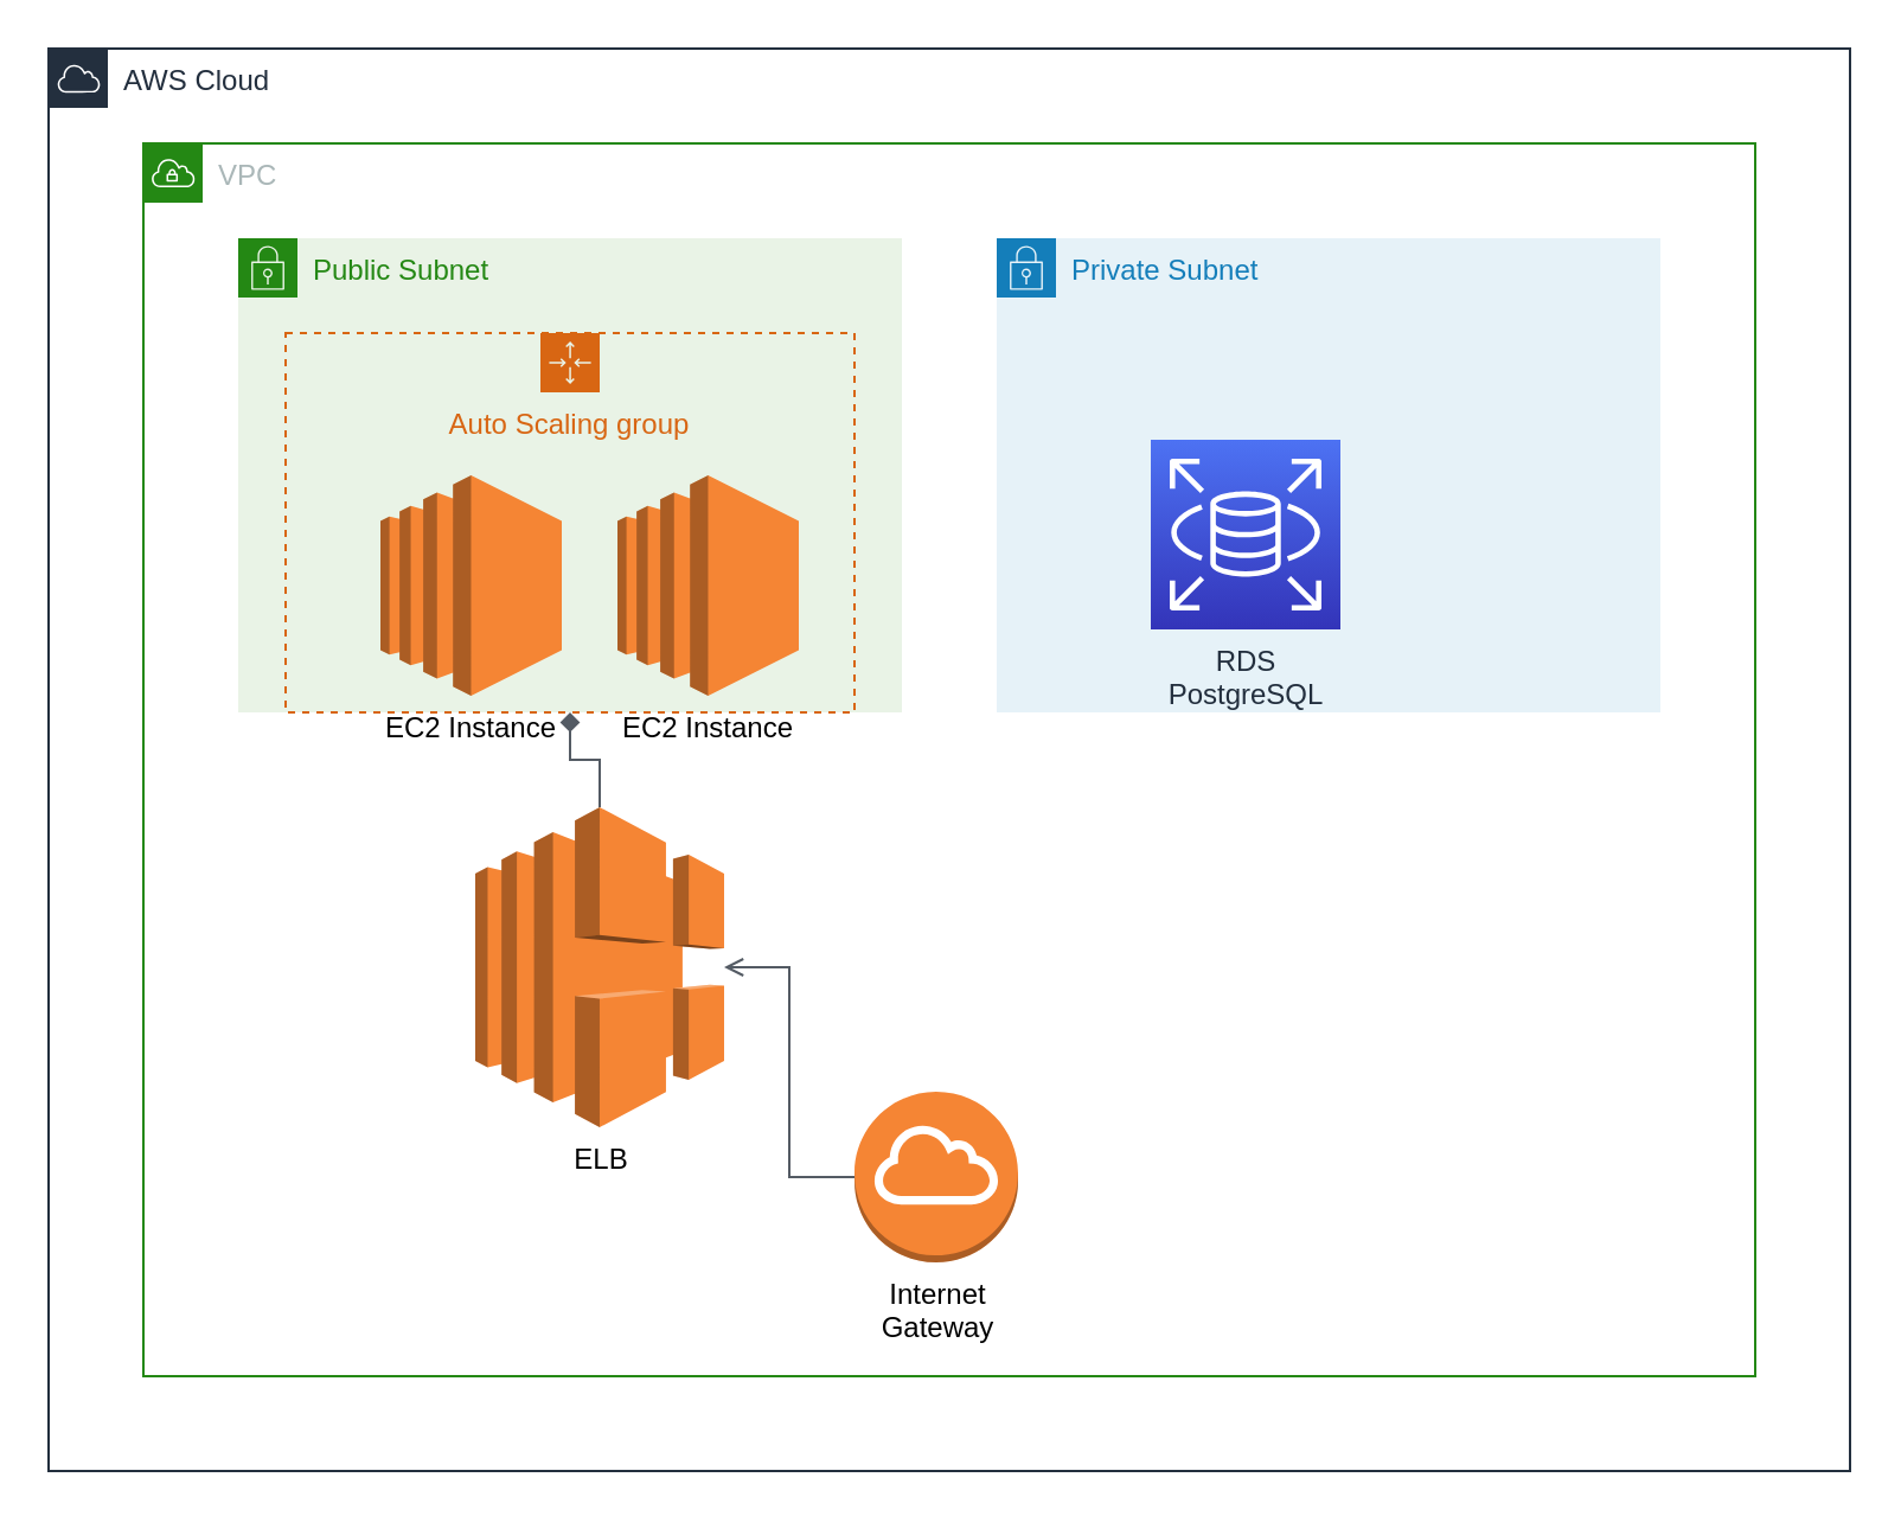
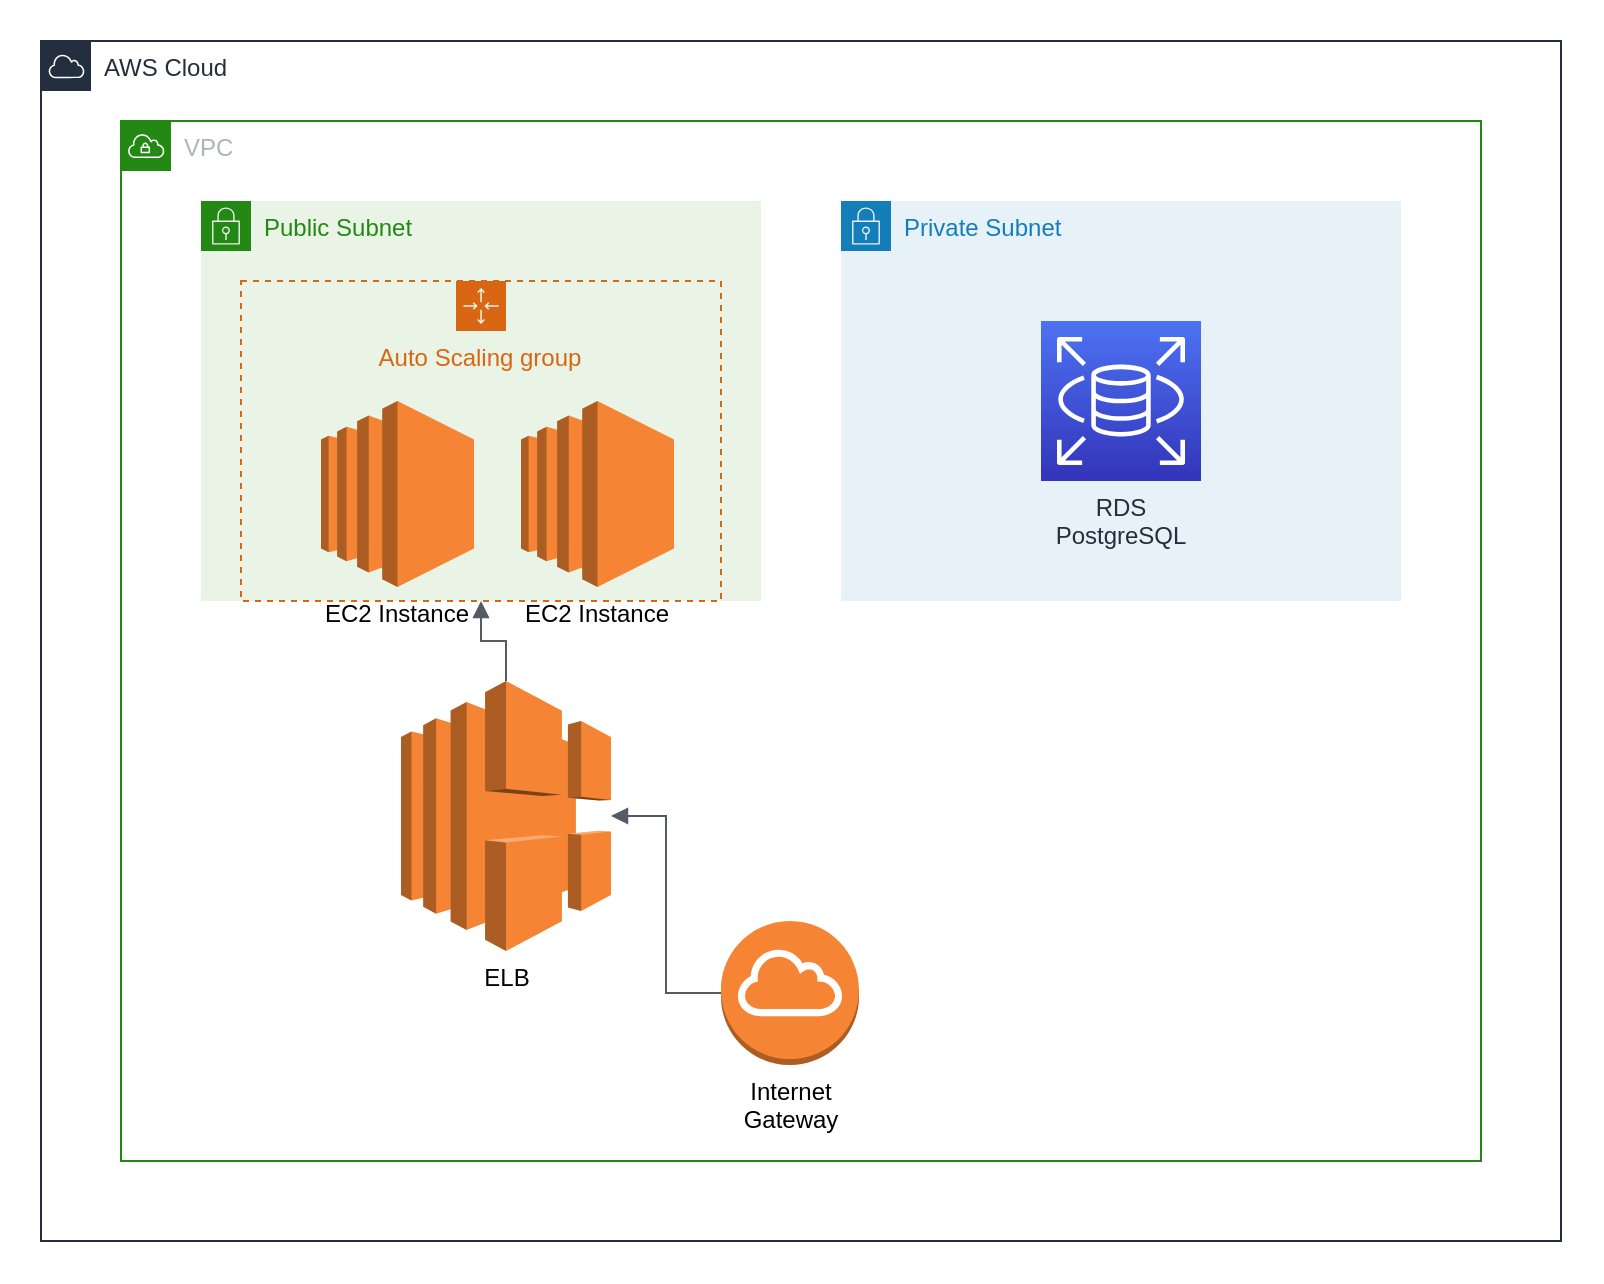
  <mxCell id="0" />
  <mxCell id="1" parent="0" />
  <mxCell id="2" value="AWS Cloud" style="points=[[0,0],[0.25,0],[0.5,0],[0.75,0],[1,0],[1,0.25],[1,0.5],[1,0.75],[1,1],[0.75,1],[0.5,1],[0.25,1],[0,1],[0,0.75],[0,0.5],[0,0.25]];outlineConnect=0;gradientColor=none;html=1;whiteSpace=wrap;fontSize=12;fontStyle=0;container=1;pointerEvents=0;collapsible=0;recursiveResize=0;shape=mxgraph.aws4.group;grIcon=mxgraph.aws4.group_aws_cloud;strokeColor=#232F3E;fillColor=none;verticalAlign=top;align=left;spacingLeft=30;fontColor=#232F3E;dashed=0;" vertex="1" parent="1"><mxGeometry x="20" y="20" width="760" height="600" as="geometry" /></mxCell>
  <mxCell id="3" value="VPC" style="points=[[0,0],[0.25,0],[0.5,0],[0.75,0],[1,0],[1,0.25],[1,0.5],[1,0.75],[1,1],[0.75,1],[0.5,1],[0.25,1],[0,1],[0,0.75],[0,0.5],[0,0.25]];outlineConnect=0;gradientColor=none;html=1;whiteSpace=wrap;fontSize=12;fontStyle=0;container=1;pointerEvents=0;collapsible=0;recursiveResize=0;shape=mxgraph.aws4.group;grIcon=mxgraph.aws4.group_vpc;strokeColor=#248814;fillColor=none;verticalAlign=top;align=left;spacingLeft=30;fontColor=#AAB7B8;dashed=0;" vertex="1" parent="2"><mxGeometry x="40" y="40" width="680" height="520" as="geometry" /></mxCell>
  <mxCell id="4" value="Public Subnet" style="points=[[0,0],[0.25,0],[0.5,0],[0.75,0],[1,0],[1,0.25],[1,0.5],[1,0.75],[1,1],[0.75,1],[0.5,1],[0.25,1],[0,1],[0,0.75],[0,0.5],[0,0.25]];outlineConnect=0;gradientColor=none;html=1;whiteSpace=wrap;fontSize=12;fontStyle=0;container=1;pointerEvents=0;collapsible=0;recursiveResize=0;shape=mxgraph.aws4.group;grIcon=mxgraph.aws4.group_security_group;grStroke=0;strokeColor=#248814;fillColor=#E9F3E6;verticalAlign=top;align=left;spacingLeft=30;fontColor=#248814;dashed=0;" vertex="1" parent="3"><mxGeometry x="40" y="40" width="280" height="200" as="geometry" /></mxCell>
  <mxCell id="5" value="Private Subnet" style="points=[[0,0],[0.25,0],[0.5,0],[0.75,0],[1,0],[1,0.25],[1,0.5],[1,0.75],[1,1],[0.75,1],[0.5,1],[0.25,1],[0,1],[0,0.75],[0,0.5],[0,0.25]];outlineConnect=0;gradientColor=none;html=1;whiteSpace=wrap;fontSize=12;fontStyle=0;container=1;pointerEvents=0;collapsible=0;recursiveResize=0;shape=mxgraph.aws4.group;grIcon=mxgraph.aws4.group_security_group;grStroke=0;strokeColor=#147EBA;fillColor=#E6F2F8;verticalAlign=top;align=left;spacingLeft=30;fontColor=#147EBA;dashed=0;" vertex="1" parent="3"><mxGeometry x="360" y="40" width="280" height="200" as="geometry" /></mxCell>
- <mxCell id="6" value="RDS&#10;PostgreSQL" style="sketch=0;points=[[0,0,0],[0.25,0,0],[0.5,0,0],[0.75,0,0],[1,0,0],[0,1,0],[0.25,1,0],[0.5,1,0],[0.75,1,0],[1,1,0],[0,0.25,0],[0,0.5,0],[0,0.75,0],[1,0.25,0],[1,0.5,0],[1,0.75,0]];outlineConnect=0;fontColor=#232F3E;gradientColor=#4D72F3;gradientDirection=north;fillColor=#3334B9;strokeColor=#ffffff;dashed=0;verticalLabelPosition=bottom;verticalAlign=top;align=center;html=1;fontSize=12;fontStyle=0;aspect=fixed;shape=mxgraph.aws4.resourceIcon;resIcon=mxgraph.aws4.rds;" vertex="1" parent="5"><mxGeometry x="65" y="85" width="80" height="80" as="geometry" /></mxCell>
+ <mxCell id="6" value="RDS&#10;PostgreSQL" style="sketch=0;points=[[0,0,0],[0.25,0,0],[0.5,0,0],[0.75,0,0],[1,0,0],[0,1,0],[0.25,1,0],[0.5,1,0],[0.75,1,0],[1,1,0],[0,0.25,0],[0,0.5,0],[0,0.75,0],[1,0.25,0],[1,0.5,0],[1,0.75,0]];outlineConnect=0;fontColor=#232F3E;gradientColor=#4D72F3;gradientDirection=north;fillColor=#3334B9;strokeColor=#ffffff;dashed=0;verticalLabelPosition=bottom;verticalAlign=top;align=center;html=1;fontSize=12;fontStyle=0;aspect=fixed;shape=mxgraph.aws4.resourceIcon;resIcon=mxgraph.aws4.rds;" vertex="1" parent="5"><mxGeometry x="100" y="60" width="80" height="80" as="geometry" /></mxCell>
  <mxCell id="7" value="Auto Scaling group" style="points=[[0,0],[0.25,0],[0.5,0],[0.75,0],[1,0],[1,0.25],[1,0.5],[1,0.75],[1,1],[0.75,1],[0.5,1],[0.25,1],[0,1],[0,0.75],[0,0.5],[0,0.25]];outlineConnect=0;gradientColor=none;html=1;whiteSpace=wrap;fontSize=12;fontStyle=0;container=1;pointerEvents=0;collapsible=0;recursiveResize=0;shape=mxgraph.aws4.groupCenter;grIcon=mxgraph.aws4.group_auto_scaling_group;grStroke=1;strokeColor=#D86613;fillColor=none;verticalAlign=top;align=center;fontColor=#D86613;dashed=1;spacingTop=25;" vertex="1" parent="3"><mxGeometry x="60" y="80" width="240" height="160" as="geometry" /></mxCell>
  <mxCell id="8" value="EC2 Instance" style="outlineConnect=0;dashed=0;verticalLabelPosition=bottom;verticalAlign=top;align=center;html=1;shape=mxgraph.aws3.ec2;fillColor=#F58534;gradientColor=none;" vertex="1" parent="7"><mxGeometry x="40" y="60" width="76.5" height="93" as="geometry" /></mxCell>
  <mxCell id="9" value="EC2 Instance" style="outlineConnect=0;dashed=0;verticalLabelPosition=bottom;verticalAlign=top;align=center;html=1;shape=mxgraph.aws3.ec2;fillColor=#F58534;gradientColor=none;" vertex="1" parent="7"><mxGeometry x="140" y="60" width="76.5" height="93" as="geometry" /></mxCell>
  <mxCell id="10" value="ELB" style="outlineConnect=0;dashed=0;verticalLabelPosition=bottom;verticalAlign=top;align=center;html=1;shape=mxgraph.aws3.elastic_load_balancing;fillColor=#F58534;gradientColor=none;" vertex="1" parent="3"><mxGeometry x="140" y="280" width="105" height="135" as="geometry" /></mxCell>
  <mxCell id="11" value="Internet&#10;Gateway" style="outlineConnect=0;dashed=0;verticalLabelPosition=bottom;verticalAlign=top;align=center;html=1;shape=mxgraph.aws3.internet_gateway;fillColor=#F58534;gradientColor=none;" vertex="1" parent="3"><mxGeometry x="300" y="400" width="69" height="72" as="geometry" /></mxCell>
- <mxCell id="12" value="" style="edgeStyle=orthogonalEdgeStyle;html=1;endArrow=diamond;elbow=vertical;startArrow=none;endFill=1;strokeColor=#545B64;rounded=0;" edge="1" parent="3" source="10" target="7"><mxGeometry width="100" relative="1" as="geometry"><mxPoint x="270" y="340" as="sourcePoint" /><mxPoint x="370" y="340" as="targetPoint" /></mxGeometry></mxCell>
- <mxCell id="13" value="" style="edgeStyle=orthogonalEdgeStyle;html=1;endArrow=open;elbow=vertical;startArrow=none;endFill=1;strokeColor=#545B64;rounded=0;" edge="1" parent="3" source="11" target="10"><mxGeometry width="100" relative="1" as="geometry"><mxPoint x="270" y="340" as="sourcePoint" /><mxPoint x="370" y="340" as="targetPoint" /></mxGeometry></mxCell>
+ <mxCell id="12" value="" style="edgeStyle=orthogonalEdgeStyle;html=1;endArrow=block;elbow=vertical;startArrow=none;endFill=1;strokeColor=#545B64;rounded=0;" edge="1" parent="3" source="10" target="7"><mxGeometry width="100" relative="1" as="geometry"><mxPoint x="270" y="340" as="sourcePoint" /><mxPoint x="370" y="340" as="targetPoint" /></mxGeometry></mxCell>
+ <mxCell id="13" value="" style="edgeStyle=orthogonalEdgeStyle;html=1;endArrow=block;elbow=vertical;startArrow=none;endFill=1;strokeColor=#545B64;rounded=0;" edge="1" parent="3" source="11" target="10"><mxGeometry width="100" relative="1" as="geometry"><mxPoint x="270" y="340" as="sourcePoint" /><mxPoint x="370" y="340" as="targetPoint" /></mxGeometry></mxCell>
